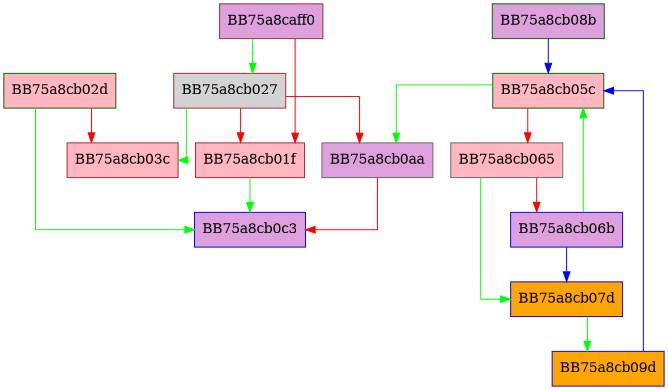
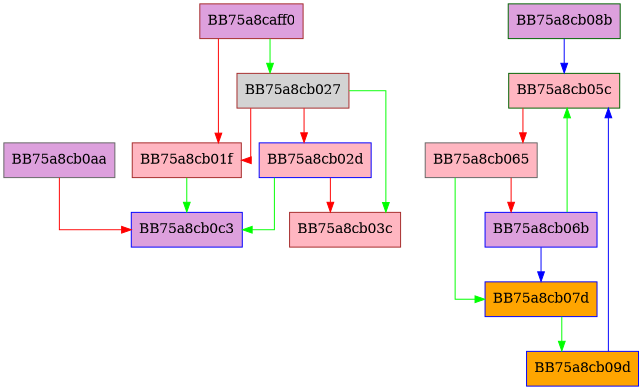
  digraph {
    splines=ortho
    node [color=brown fillcolor=plum shape=box style=filled]
    edge [color=green]
    BB75a8cb027 [fillcolor=lightgrey]
    BB75a8caff0
    BB75a8cb01f [fillcolor=lightpink]
    BB75a8cb03c [fillcolor=lightpink]
-   BB75a8cb02d [color=darkgreen fillcolor=lightpink]
+   BB75a8cb02d [color=blue fillcolor=lightpink]
    BB75a8cb0c3 [color=blue]
    BB75a8cb05c [color=darkgreen fillcolor=lightpink]
    BB75a8cb0aa [color=gray40]
    BB75a8cb065 [color=gray40 fillcolor=lightpink]
    BB75a8cb07d [color=blue fillcolor=orange]
    BB75a8cb06b [color=blue]
    BB75a8cb09d [color=blue fillcolor=orange]
    BB75a8cb08b [color=darkgreen]
    BB75a8cb027 -> BB75a8cb01f [color=red]
    BB75a8cb027 -> BB75a8cb03c
-   BB75a8cb027 -> BB75a8cb0aa [color=red]
+   BB75a8cb027 -> BB75a8cb02d [color=red]
    BB75a8caff0 -> BB75a8cb027
    BB75a8caff0 -> BB75a8cb01f [color=red]
    BB75a8cb01f -> BB75a8cb0c3
    BB75a8cb02d -> BB75a8cb03c [color=red]
    BB75a8cb02d -> BB75a8cb0c3
-   BB75a8cb05c -> BB75a8cb0aa
    BB75a8cb05c -> BB75a8cb065 [color=red]
    BB75a8cb0aa -> BB75a8cb0c3 [color=red]
    BB75a8cb065 -> BB75a8cb07d
    BB75a8cb065 -> BB75a8cb06b [color=red]
    BB75a8cb07d -> BB75a8cb09d
    BB75a8cb06b -> BB75a8cb05c
    BB75a8cb06b -> BB75a8cb07d [color=blue]
    BB75a8cb09d -> BB75a8cb05c [color=blue]
    BB75a8cb08b -> BB75a8cb05c [color=blue]
  }
